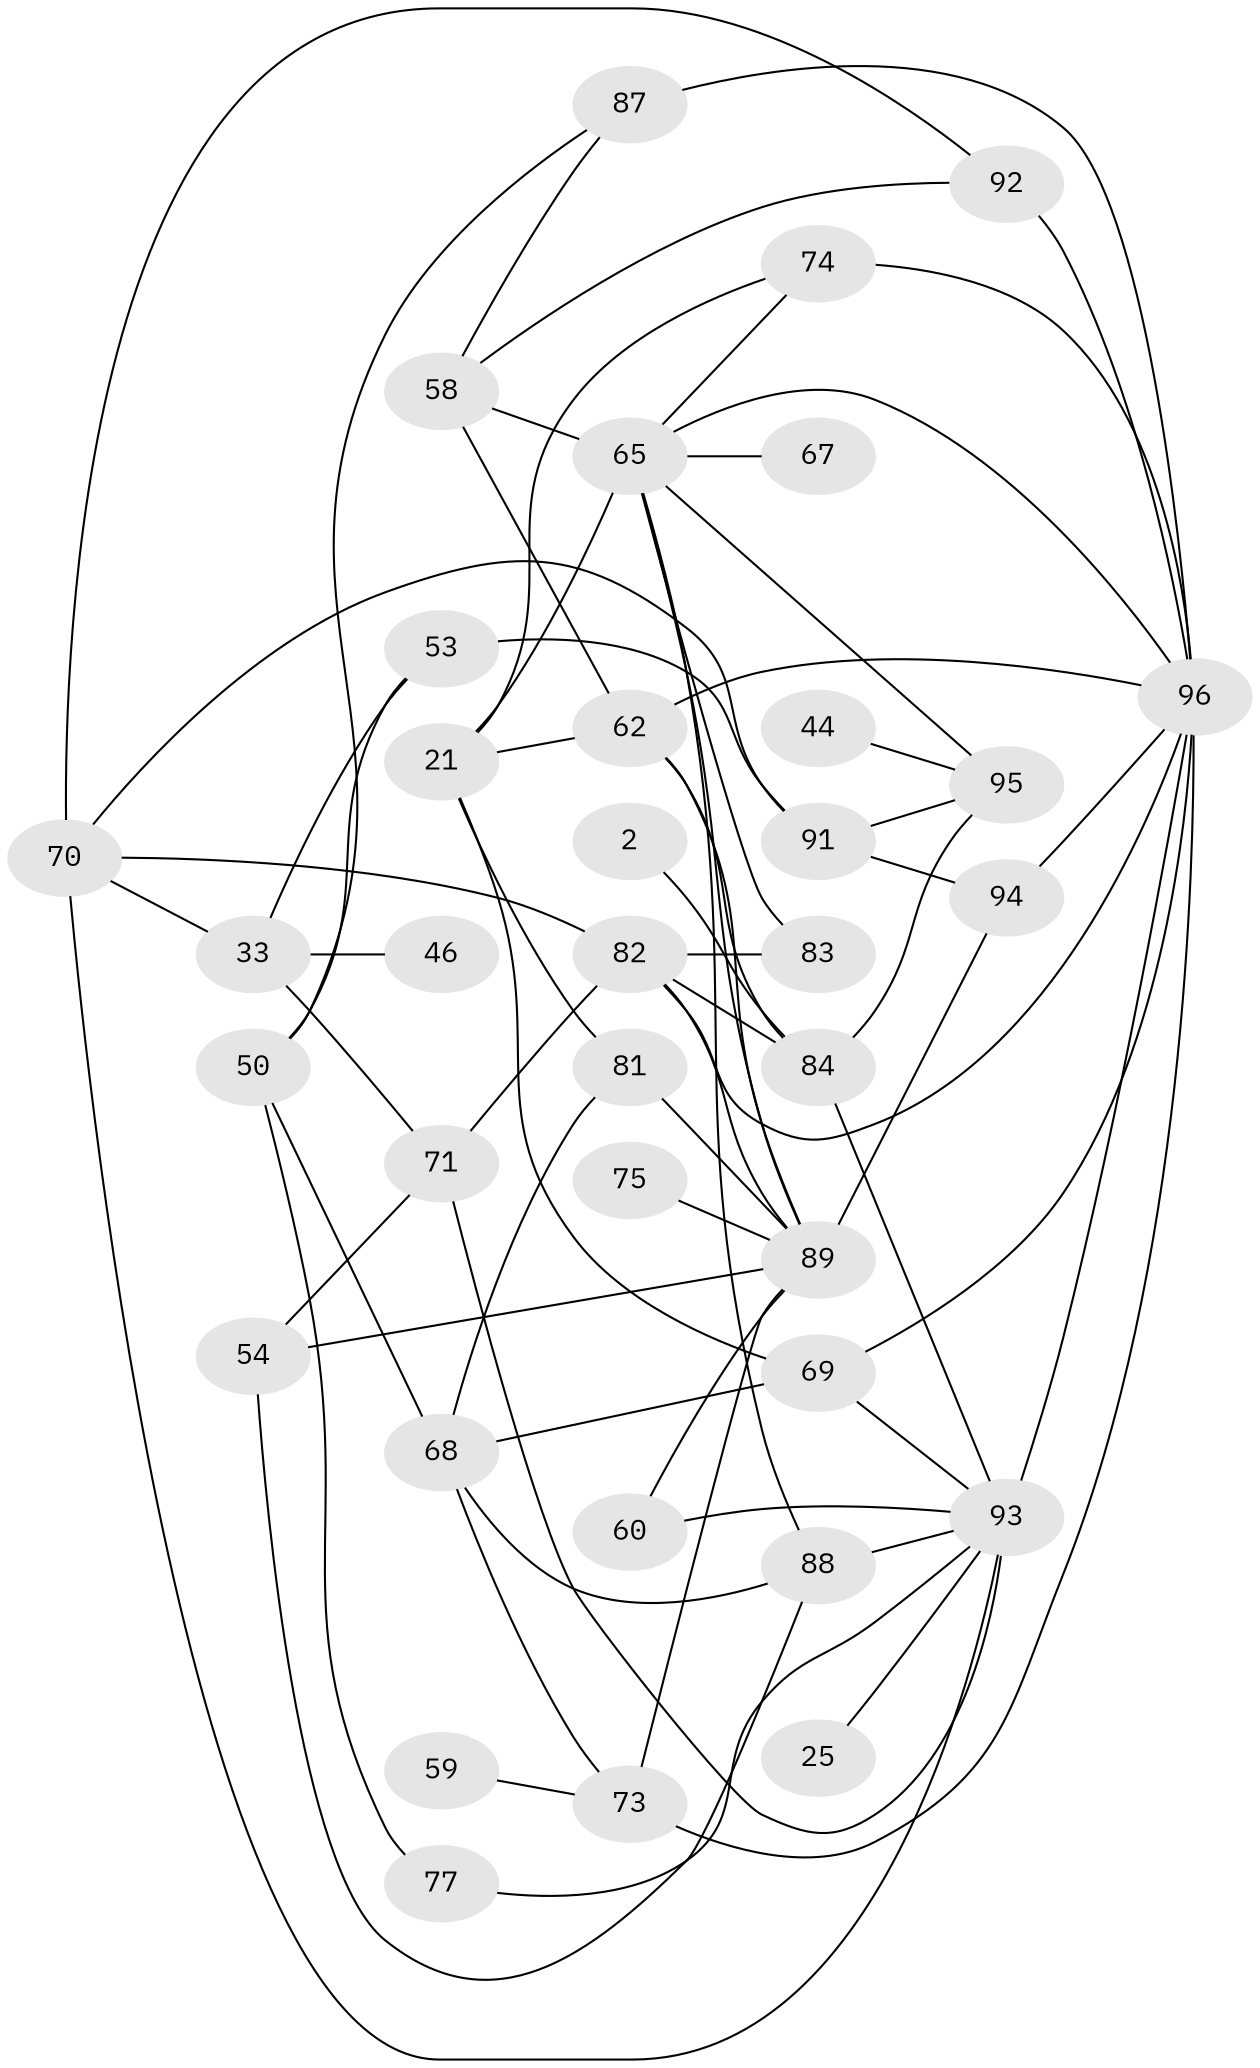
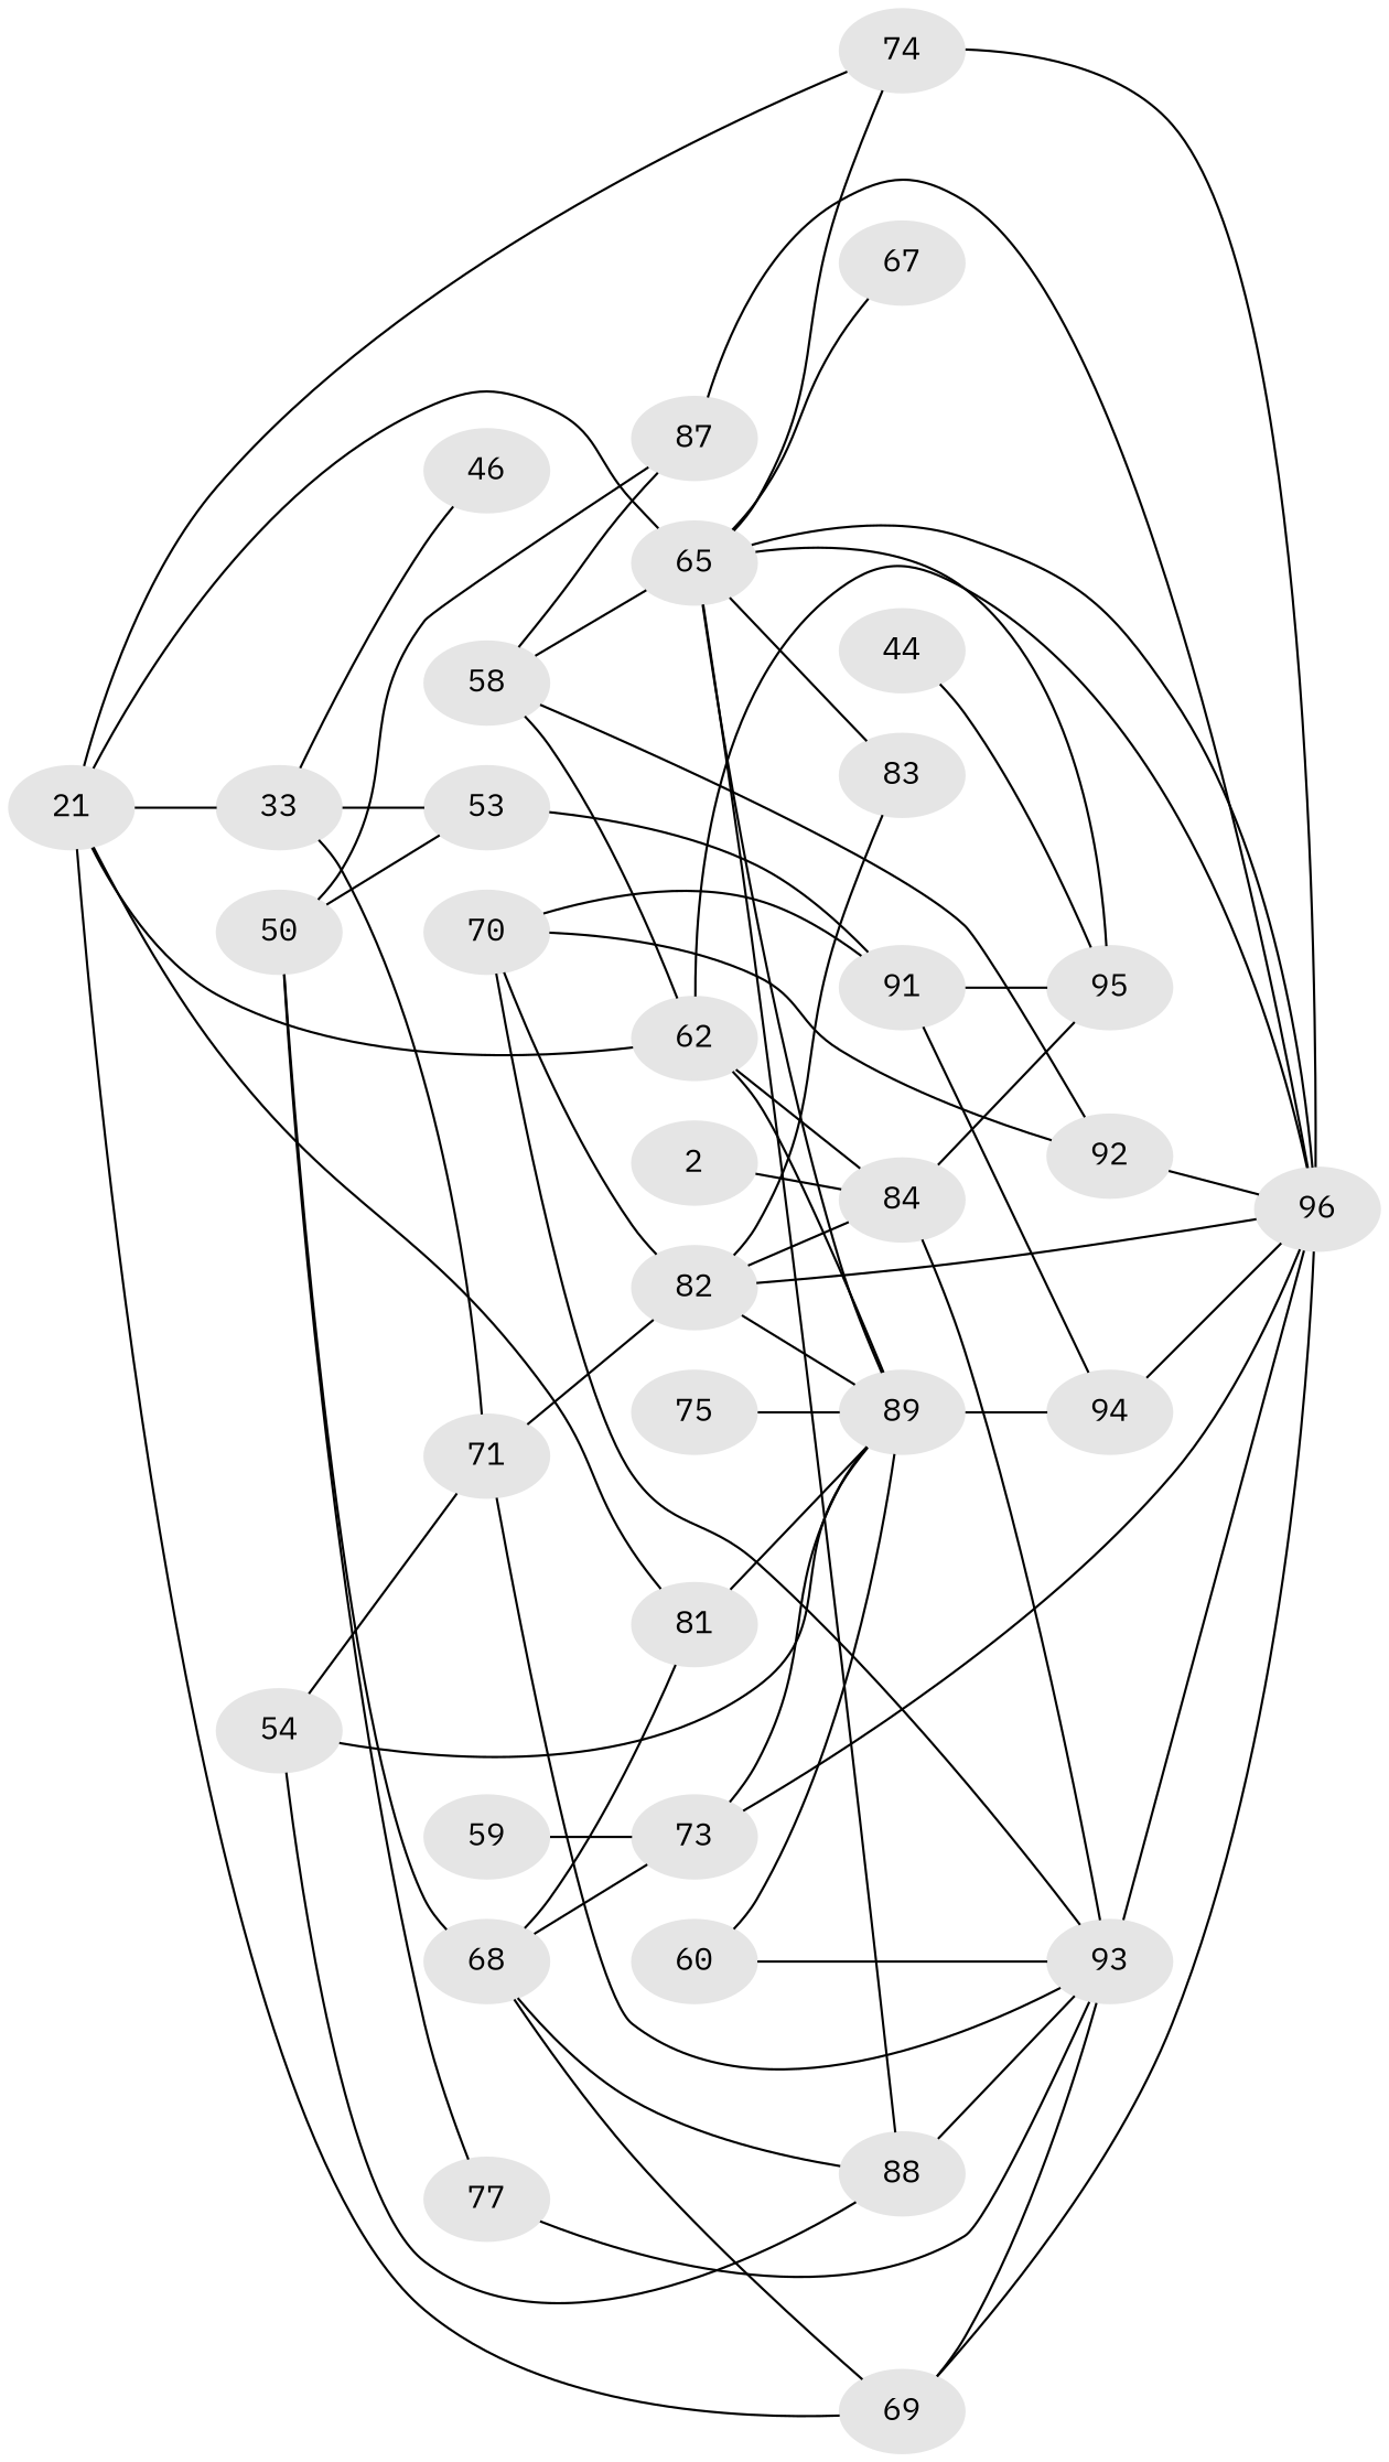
  graph {
    fontname="IBM Plex Mono"
    rankdir=LR
    node [color=gray90 fontname="IBM Plex Mono" style=filled]
    edge [fontname="IBM Plex Mono"]
    84 [super="+35"]
    93 [super="+66+57+90"]
    95 [super="+48"]
    2
    21 [super="+5"]
    33 [super="+28"]
    62 [super="+45"]
    65 [super="+7+18+32+43+51"]
    69 [super="+9"]
    74 [super="+15"]
    81 [super="+4+29"]
    46 [super="+14"]
    53
    71
    89 [super="+52+56"]
    96 [super="+36+80"]
    88 [super="+30"]
    67
    83
-   25
    91 [super="+6+3+85"]
    82 [super="+55+72"]
    44 [super="+38"]
    50
    68 [super="+39"]
    77
    87 [super="+76"]
    73 [super="+61"]
    94 [super="+79+86"]
    54 [super="+19"]
    58 [super="+34"]
    92
    59
    60
    70 [super="+42"]
    75
    84 -- 93 [weight=2]
    84 -- 95
    93 -- 96
    2 -- 84
-   70 -- 33 [weight=2]
+   21 -- 33 [weight=2]
    21 -- 62
    21 -- 65
    21 -- 69
    21 -- 74
    21 -- 81
    33 -- 46
    33 -- 53
    33 -- 71
    62 -- 84
    62 -- 89 [weight=2]
    62 -- 96
    65 -- 95
    65 -- 74
    65 -- 89
    65 -- 96
    65 -- 88
    65 -- 67
    65 -- 83
    69 -- 93
    69 -- 96 [weight=2]
    74 -- 96
    81 -- 89
    53 -- 91
    71 -- 93
    71 -- 82
    89 -- 94
    88 -- 93
-   25 -- 93
    91 -- 95 [weight=2]
    91 -- 94
    82 -- 84 [weight=3]
    82 -- 89
    82 -- 96
    82 -- 83
    44 -- 95
    50 -- 53
    50 -- 68
    50 -- 77
    50 -- 87 [weight=2]
    68 -- 69
    68 -- 81
    68 -- 88
    68 -- 73
    77 -- 93
    87 -- 96
    73 -- 89 [weight=2]
    73 -- 96
    94 -- 96
    54 -- 71
    54 -- 89
    54 -- 88
    58 -- 62
    58 -- 65
    58 -- 87
    58 -- 92
    92 -- 96 [weight=2]
    59 -- 73
    60 -- 93
    60 -- 89
    70 -- 93
    70 -- 91 [weight=2]
    70 -- 82
    70 -- 92
    75 -- 89
  }
